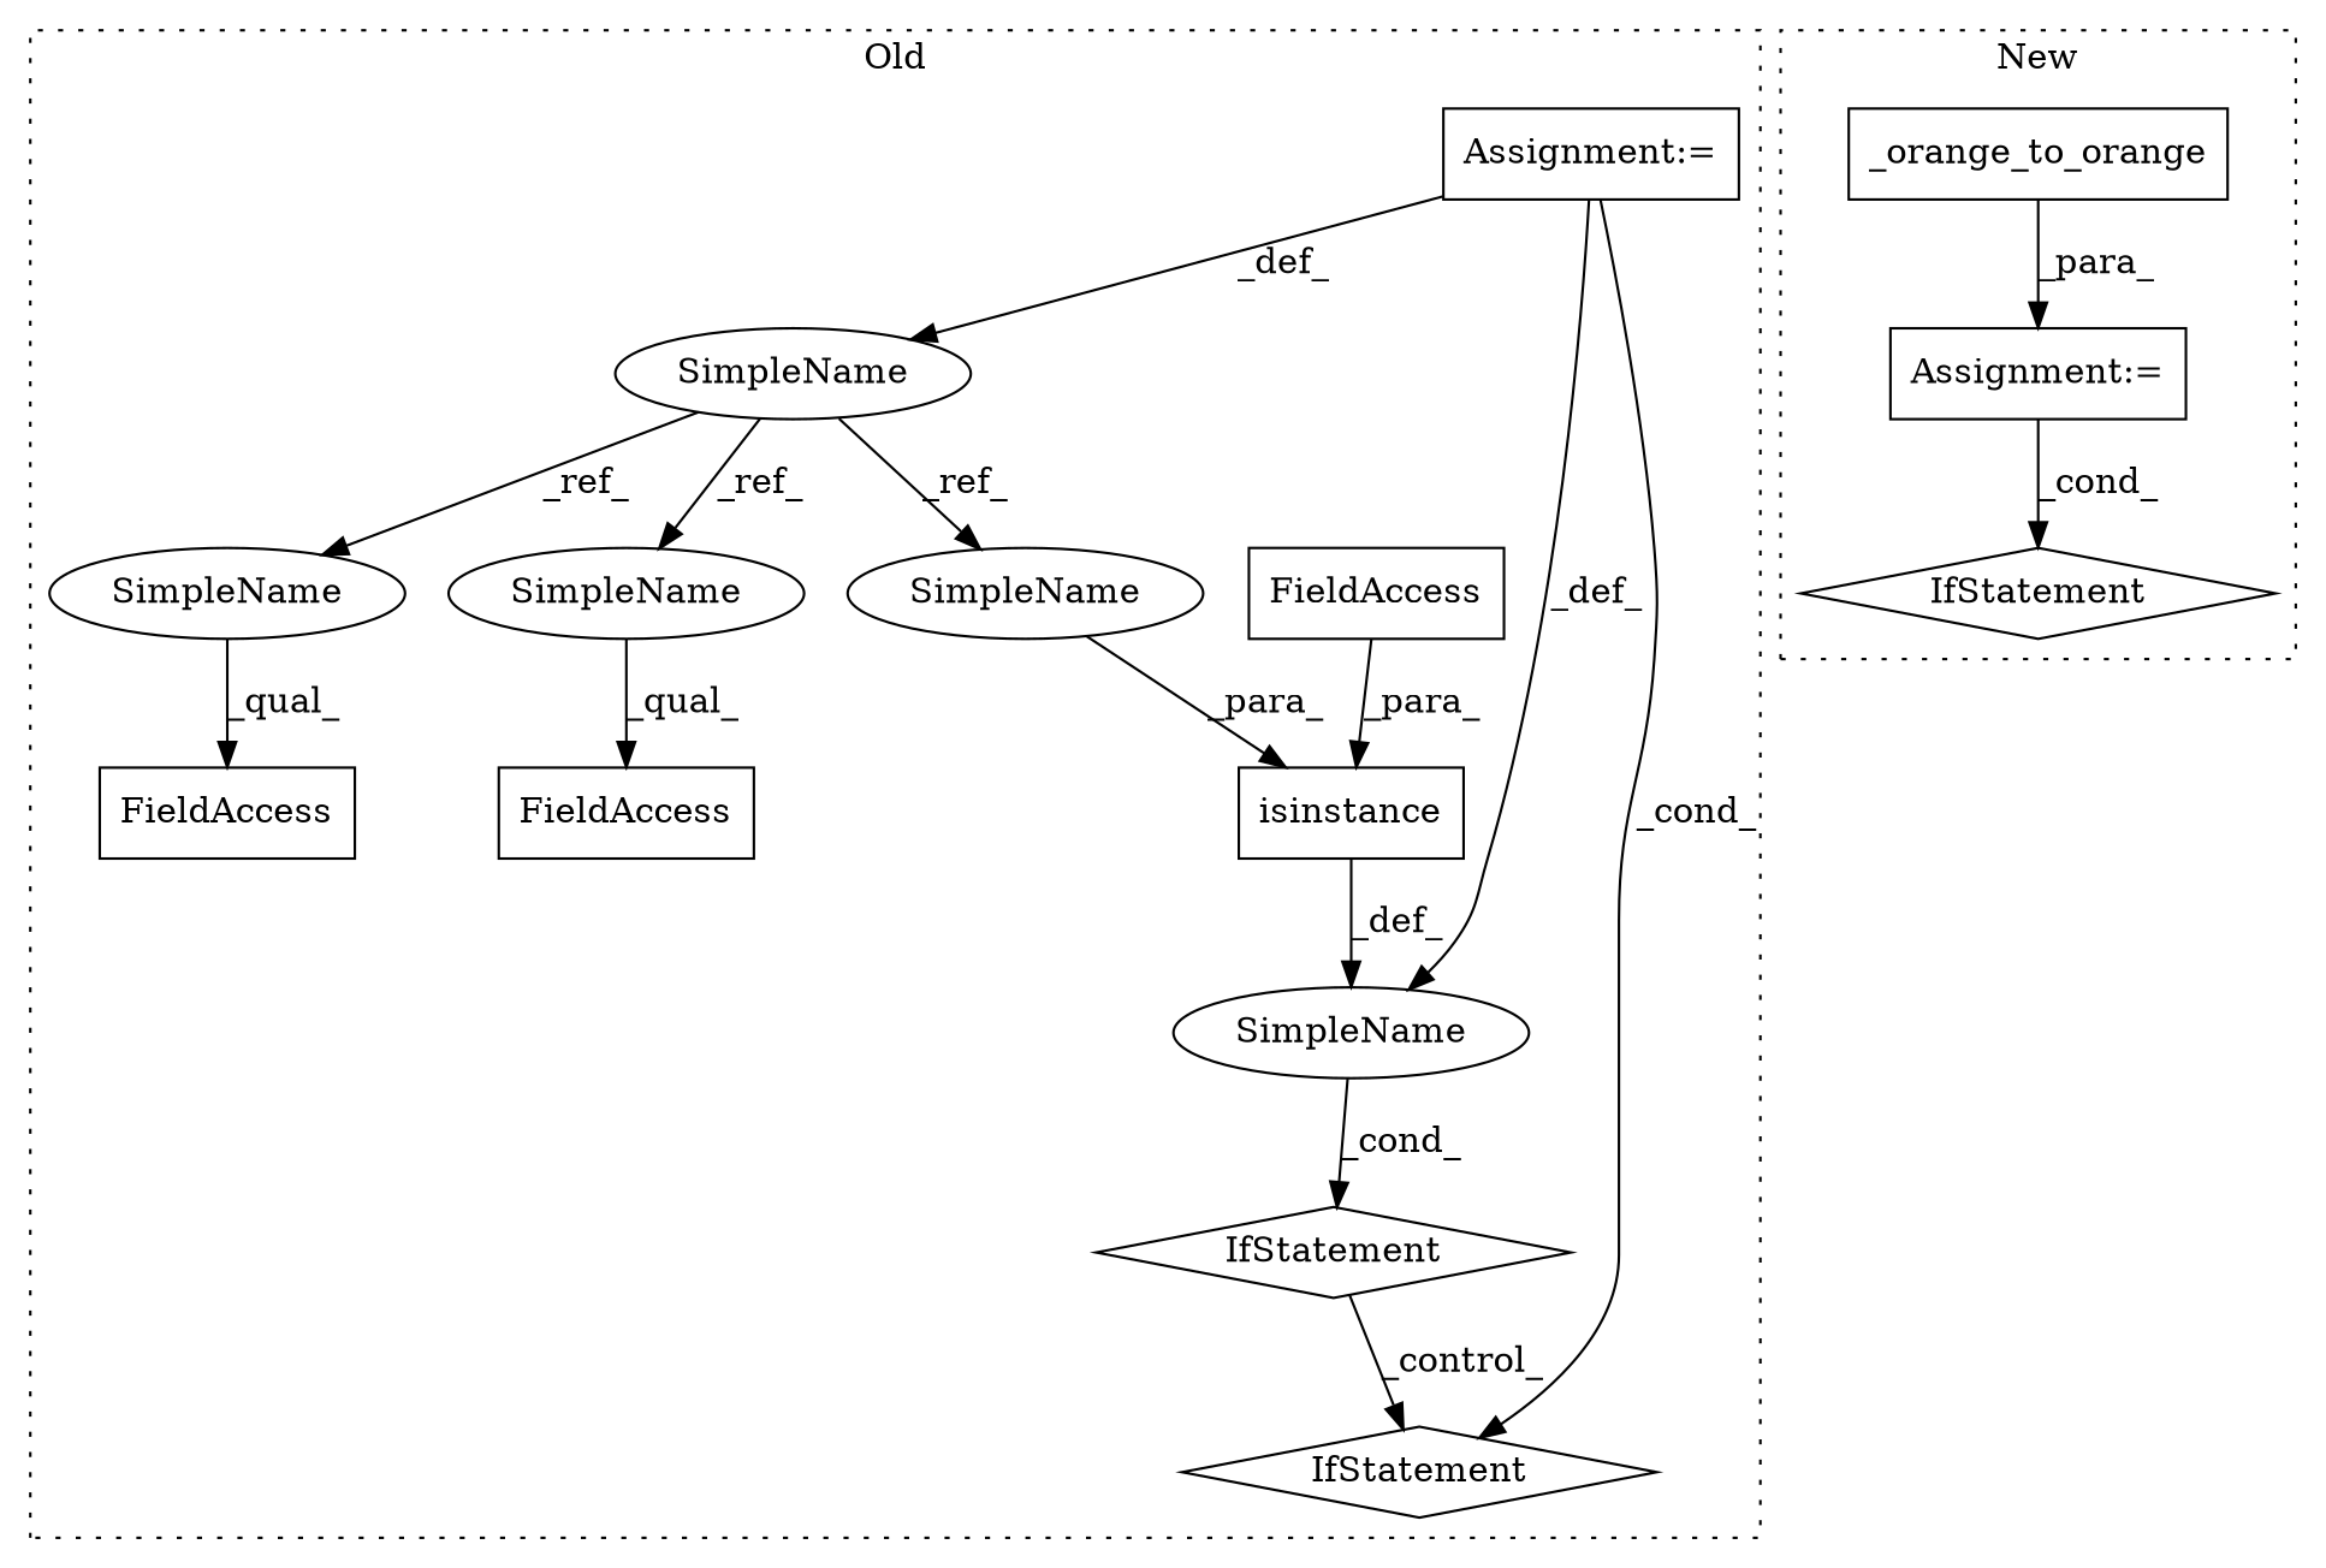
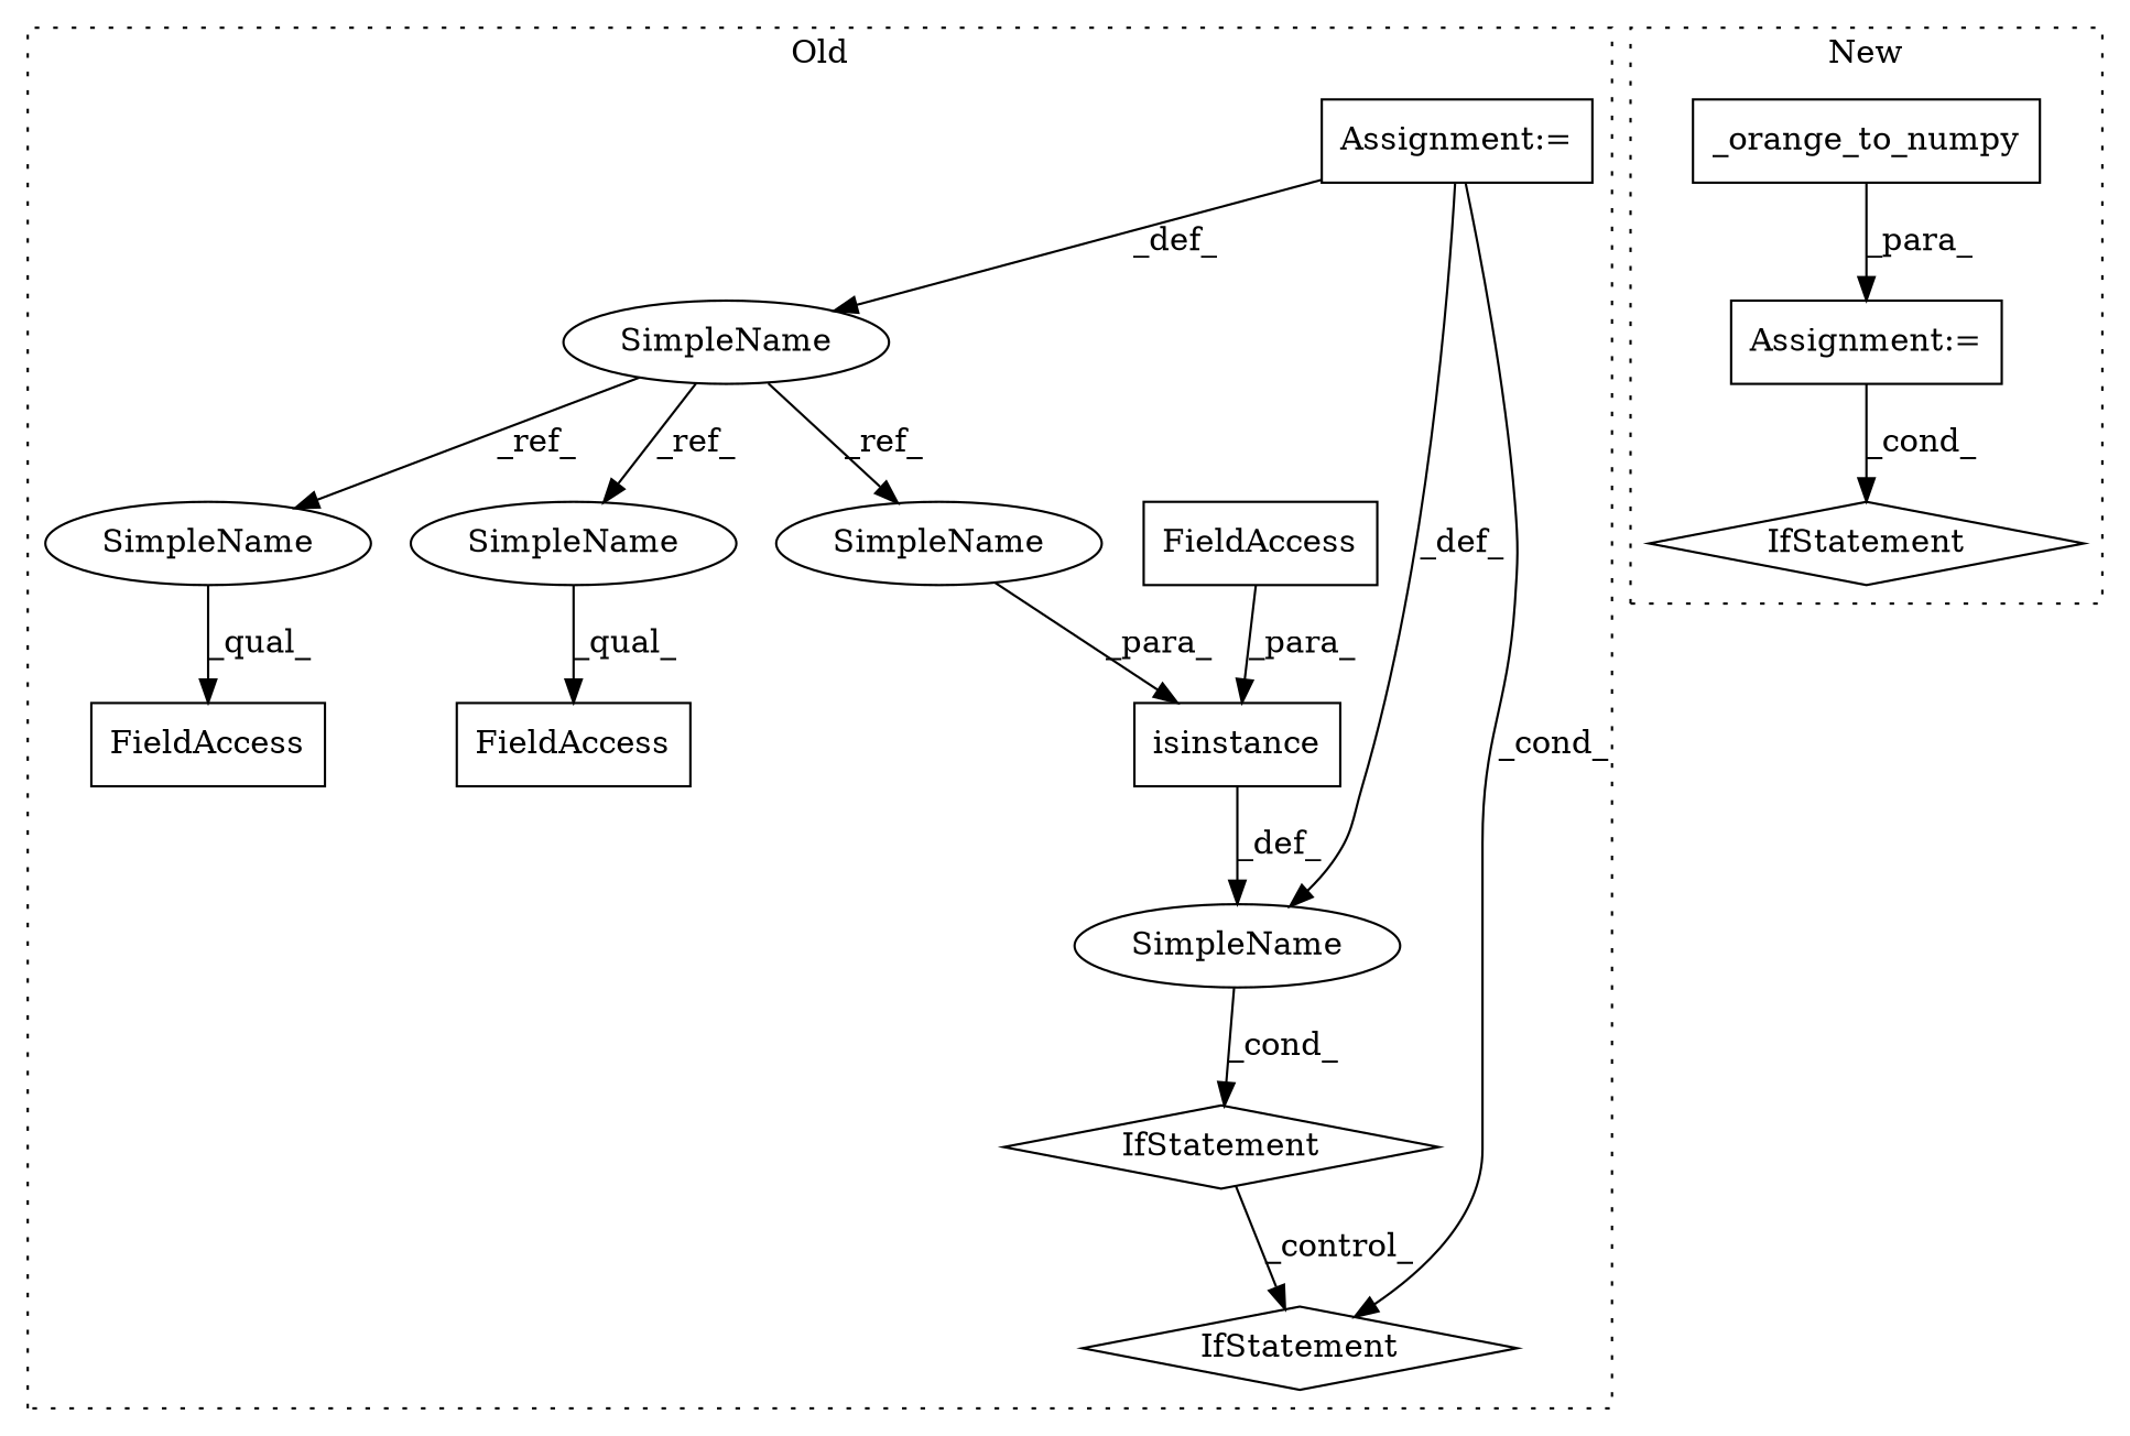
  digraph {
    node [a=42 l=2 s=2803 shape=box]
    n1 [a=32 l="11,1" label=isinstance s="2871,2901"]
    n2 [label=SimpleName shape=ellipse]
    n3 [a=22 l=4 label=FieldAccess s=2905]
    n4 [a=22 l=16 label=FieldAccess s=2885]
    n5 [a=22 l=4 label=FieldAccess s=2928]
    n6 [a=25 l=3 label=IfStatement s=2902 shape=diamond]
    n7 [label=SimpleName shape=ellipse l="" s=""]
    n8 [a=25 l=3 label=IfStatement s=2925 shape=diamond]
    n9 [a=7 label="Assignment:="]
    n10 [label=SimpleName s=2882 shape=ellipse]
    n11 [label=SimpleName s=2928 shape=ellipse]
    n12 [label=SimpleName s=2905 shape=ellipse]
-   n13 [a=32 l="17,1" label=_orange_to_orange s="1080,1099"]
+   n13 [a=32 l="17,1" label=_orange_to_numpy s="1080,1099"]
    n14 [a=25 l="4,2" label=IfStatement s="1266,1306" shape=diamond]
    n15 [a=7 l=1 label="Assignment:=" s=1079]
    subgraph cluster_1 {
      label=Old
      style=dotted
      n1
      n2
      n3
      n4
      n5
      n6
      n7
      n8
      n9
      n10
      n11
      n12
    }
    subgraph cluster_2 {
      label=New
      style=dotted
      n13
      n14
      n15
    }
    n1 -> n7 [label=_def_]
    n2 -> n10 [label=_ref_]
    n2 -> n11 [label=_ref_]
    n2 -> n12 [label=_ref_]
    n4 -> n1 [label=_para_]
    n6 -> n8 [label=_control_]
    n7 -> n6 [label=_cond_]
    n9 -> n2 [label=_def_]
    n9 -> n7 [label=_def_]
    n9 -> n8 [label=_cond_]
    n10 -> n1 [label=_para_]
    n11 -> n5 [label=_qual_]
    n12 -> n3 [label=_qual_]
    n13 -> n15 [label=_para_]
    n15 -> n14 [label=_cond_]
  }
